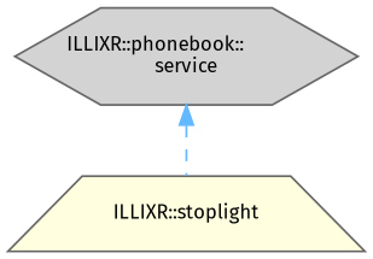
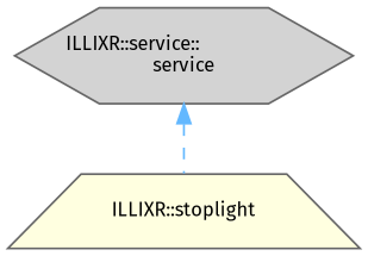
  digraph {
    fontname="Fira Sans"
    node [color=gray40 fontname="Fira Sans" fontsize=10 style=filled]
    n1 [fillcolor=lightyellow fontcolor=black height=0.2 label="ILLIXR::stoplight" shape=trapezium width=0.4]
-   n2 [fillcolor=lightgrey height=0.2 label="ILLIXR::phonebook::\lservice" shape=hexagon width=0.4]
+   n2 [fillcolor=lightgrey height=0.2 label="ILLIXR::service::\lservice" shape=hexagon width=0.4]
    n2 -> n1 [color=steelblue1 dir=back fontname="Fira Sans" fontsize=10 labelfontname=Helvetica labelfontsize=10 style=dashed]
  }
